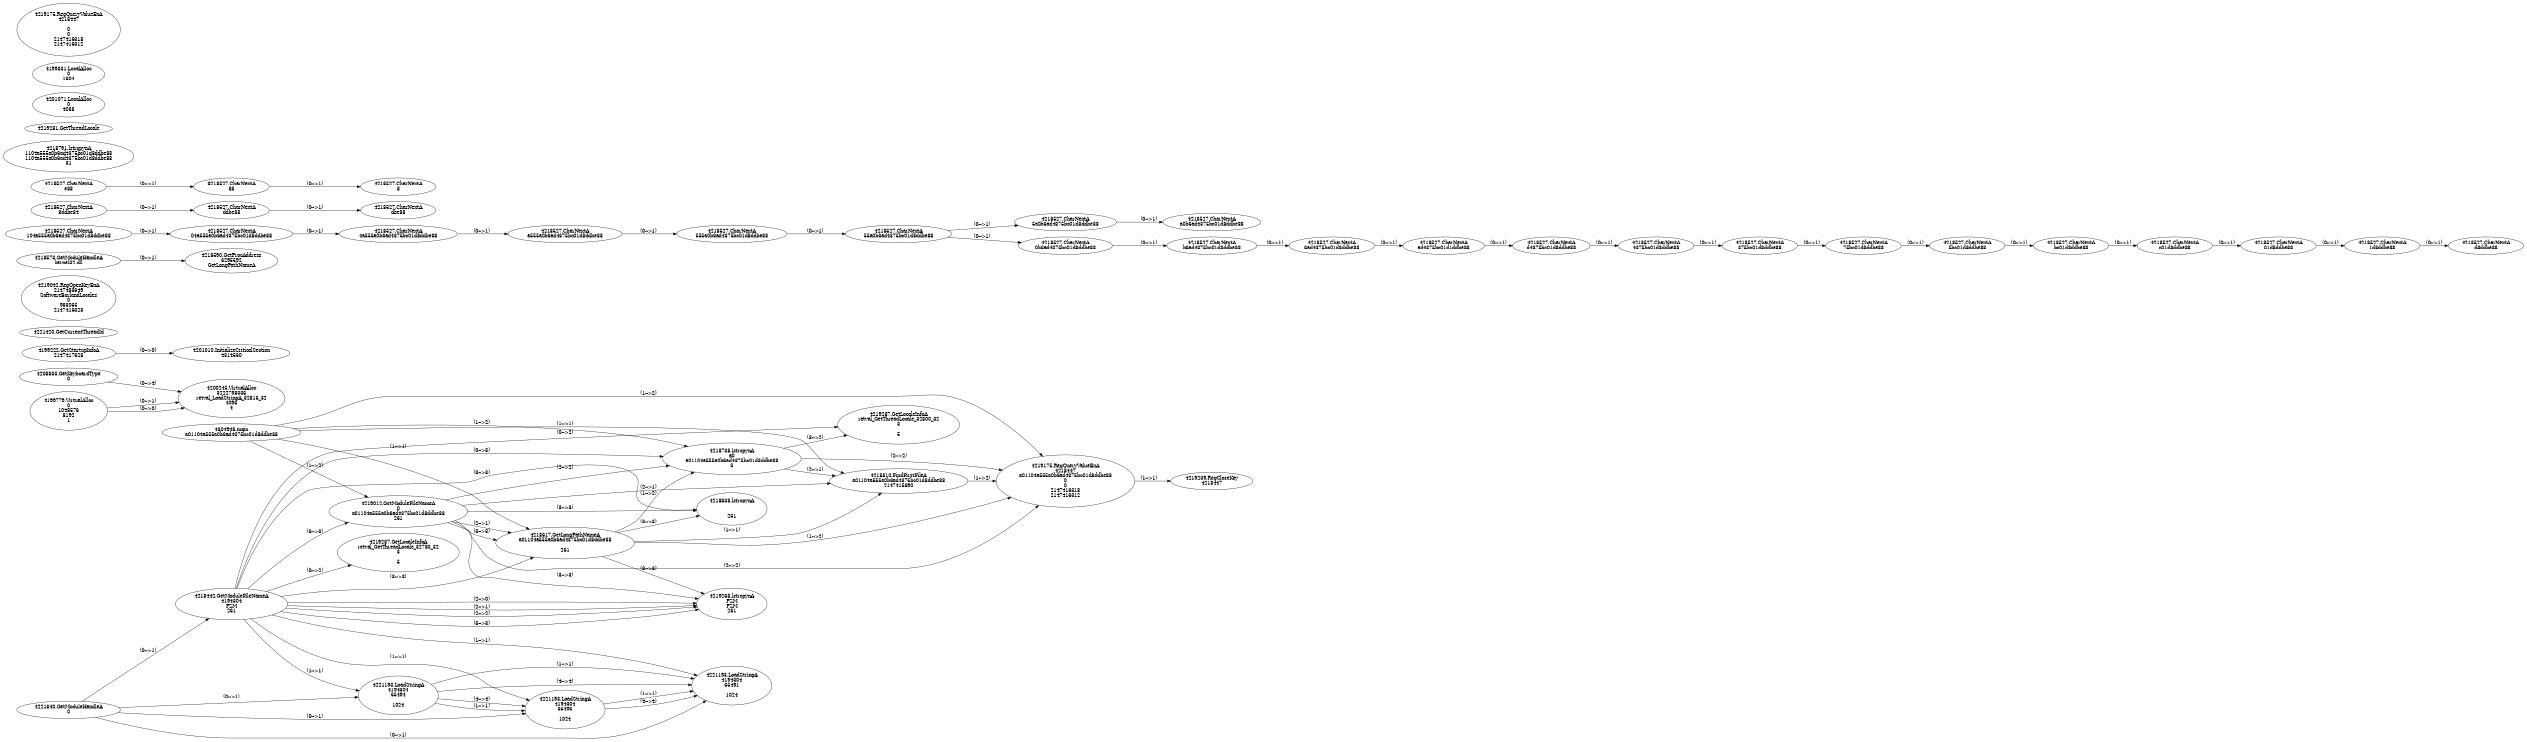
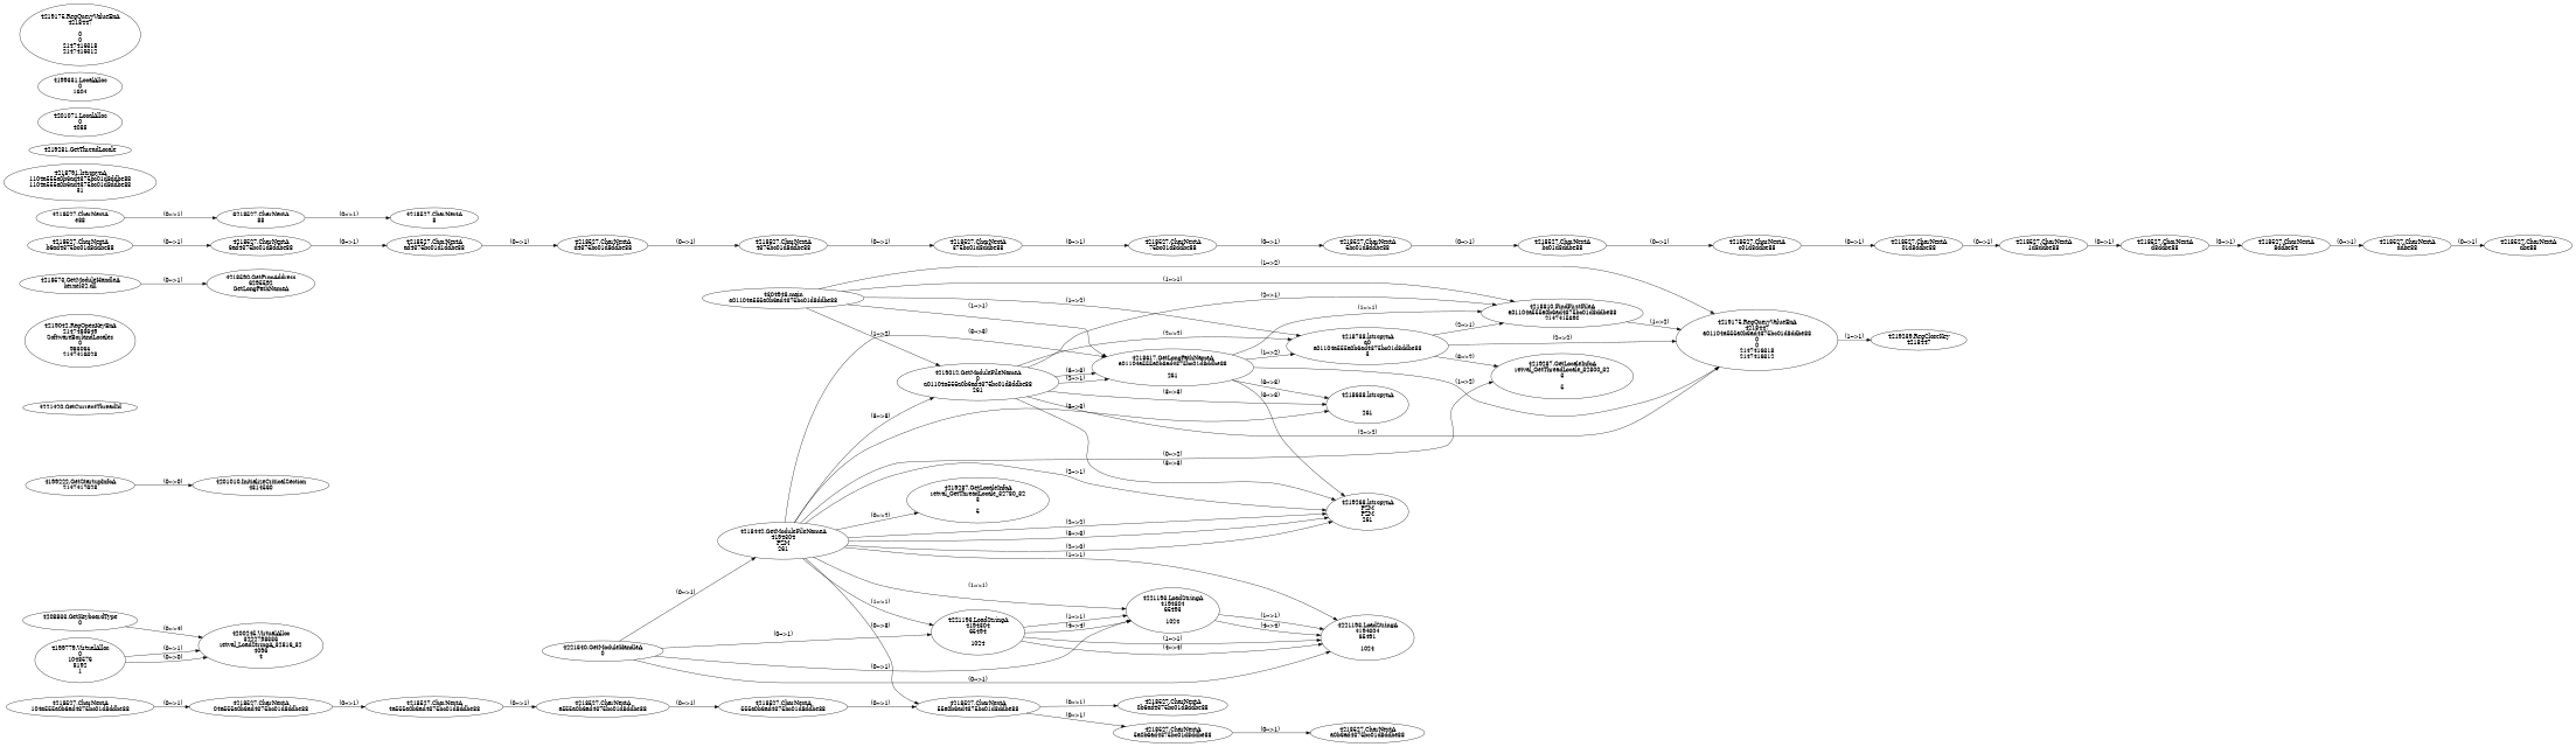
  digraph {
    rankdir=LR
    n1 [label="4304948.main\na01104a555a0b6ad4375bc01d8ddbe88"]
    n2 [label="4219012.GetModuleFileNameA\n0\na01104a555a0b6ad4375bc01d8ddbe88\n261"]
    n3 [label="4218617.GetLongPathNameA\na01104a555a0b6ad4375bc01d8ddbe88\n\n261"]
    n4 [label="4218738.lstrcpynA\na0\na01104a555a0b6ad4375bc01d8ddbe88\n3"]
    n5 [label="4218810.FindFirstFileA\na01104a555a0b6ad4375bc01d8ddbe88\n2147415690"]
    n6 [label="4219175.RegQueryValueExA\n4218447\na01104a555a0b6ad4375bc01d8ddbe88\n0\n0\n2147416318\n2147416312"]
    n7 [label="4219268.lstrcpynA\nPZM\nPZM\n261"]
    n8 [label="4218638.lstrcpynA\n\n\n261"]
    n9 [label="4219287.GetLocaleInfoA\nretval_GetThreadLocale_32800_32\n3\n\n5"]
    n10 [label="4219239.RegCloseKey\n4218447"]
    n11 [label="4221640.GetModuleHandleA\n0"]
    n12 [label="4218442.GetModuleFileNameA\n4194304\nPZM\n261"]
    n13 [label="4221193.LoadStringA\n4194304\n65494\n\n1024"]
    n14 [label="4221193.LoadStringA\n4194304\n65493\n\n1024"]
    n15 [label="4221193.LoadStringA\n4194304\n65491\n\n1024"]
    n16 [label="4219287.GetLocaleInfoA\nretval_GetThreadLocale_32780_32\n3\n\n5"]
    n17 [label="4208833.GetKeyboardType\n0"]
    n18 [label="4200245.VirtualAlloc\n3222798336\nretval_LoadStringA_32816_32\n4096\n4"]
    n19 [label="4199222.GetStartupInfoA\n2147417628"]
    n20 [label="4201010.InitializeCriticalSection\n4314560"]
    n21 [label="4221420.GetCurrentThreadId\n"]
    n22 [label="4219042.RegOpenKeyExA\n2147483649\nSoftware\Borland\Locales\n0\n983065\n2147416328"]
    n23 [label="4218573.GetModuleHandleA\nkernel32.dll"]
    n24 [label="4218590.GetProcAddress\n6295592\nGetLongPathNameA"]
    n25 [label="4218527.CharNextA\n104a555a0b6ad4375bc01d8ddbe88"]
    n26 [label="4218527.CharNextA\n04a555a0b6ad4375bc01d8ddbe88"]
    n27 [label="4218527.CharNextA\n4a555a0b6ad4375bc01d8ddbe88"]
    n28 [label="4218527.CharNextA\na555a0b6ad4375bc01d8ddbe88"]
    n29 [label="4218527.CharNextA\n555a0b6ad4375bc01d8ddbe88"]
    n30 [label="4218527.CharNextA\n55a0b6ad4375bc01d8ddbe88"]
    n31 [label="4218527.CharNextA\n5a0b6ad4375bc01d8ddbe88"]
    n32 [label="4218527.CharNextA\n0b6ad4375bc01d8ddbe88"]
    n33 [label="4218527.CharNextA\na0b6ad4375bc01d8ddbe88"]
    n34 [label="4218527.CharNextA\nb6ad4375bc01d8ddbe88"]
    n35 [label="4218527.CharNextA\n6ad4375bc01d8ddbe88"]
    n36 [label="4218527.CharNextA\nad4375bc01d1ddbe88"]
    n37 [label="4218527.CharNextA\nd4375bc01d8ddbe88"]
    n38 [label="4218527.CharNextA\n4375bc01d8ddbe88"]
    n39 [label="4218527.CharNextA\n375bc01d8ddbe88"]
    n40 [label="4218527.CharNextA\n75bc01d8ddbe88"]
    n41 [label="4218527.CharNextA\n5bc01d8ddbe88"]
    n42 [label="4218527.CharNextA\nbc01d8ddbe88"]
    n43 [label="4218527.CharNextA\nc01d8ddbe88"]
    n44 [label="4218527.CharNextA\n01d8ddbe88"]
    n45 [label="4218527.CharNextA\n1d8ddbe88"]
    n46 [label="4218527.CharNextA\nd8ddbe88"]
    n47 [label="4218527.CharNextA\n8ddbe84"]
    n48 [label="4218527.CharNextA\nddbe88"]
    n49 [label="4218527.CharNextA\ndbe88"]
    n50 [label="4218527.CharNextA\ne88"]
    n51 [label="6218527.CharNextA\n88"]
    n52 [label="4218527.CharNextA\n8"]
    n53 [label="4218791.lstrcpynA\n1104a555a0b6ad4375bc01d8ddbe88\n1104a555a0b6ad4375bc01d8ddbe88\n31"]
    n54 [label="4219281.GetThreadLocale\n"]
    n55 [label="4201071.LocalAlloc\n0\n4088"]
    n56 [label="4199779.VirtualAlloc\n0\n1048576\n8192\n1"]
    n57 [label="4199331.LocalAlloc\n0\n1604"]
    n58 [label="4219175.RegQueryValueExA\n4218447\n\n0\n0\n2147416318\n2147416312"]
    n1 -> n2 [label="(1-->2)"]
    n1 -> n3 [label="(1-->1)"]
    n1 -> n4 [label="(1-->2)"]
    n1 -> n5 [label="(1-->1)"]
    n1 -> n6 [label="(1-->2)"]
    n2 -> n3 [label="(2-->1)"]
    n2 -> n3 [label="(3-->3)"]
    n2 -> n4 [label="(2-->2)"]
    n2 -> n5 [label="(2-->1)"]
    n2 -> n6 [label="(2-->2)"]
    n2 -> n7 [label="(3-->3)"]
    n2 -> n8 [label="(3-->3)"]
    n3 -> n4 [label="(1-->2)"]
    n3 -> n5 [label="(1-->1)"]
    n3 -> n6 [label="(1-->2)"]
    n3 -> n7 [label="(3-->3)"]
    n3 -> n8 [label="(3-->3)"]
    n4 -> n5 [label="(2-->1)"]
    n4 -> n6 [label="(2-->2)"]
    n4 -> n9 [label="(3-->2)"]
    n5 -> n6 [label="(1-->2)"]
    n6 -> n10 [label="(1-->1)"]
    n11 -> n12 [label="(0-->1)"]
    n11 -> n13 [label="(0-->1)"]
    n11 -> n14 [label="(0-->1)"]
    n11 -> n15 [label="(0-->1)"]
    n12 -> n2 [label="(3-->3)"]
    n12 -> n3 [label="(3-->3)"]
-   n12 -> n4 [label="(0-->3)"]
+   n12 -> n30 [label="(0-->3)"]
    n12 -> n7 [label="(2-->1)"]
    n12 -> n7 [label="(2-->2)"]
    n12 -> n7 [label="(3-->3)"]
    n12 -> n7 [label="(2-->0)"]
    n12 -> n8 [label="(3-->3)"]
    n12 -> n9 [label="(0-->2)"]
    n12 -> n13 [label="(1-->1)"]
    n12 -> n14 [label="(1-->1)"]
    n12 -> n15 [label="(1-->1)"]
    n12 -> n16 [label="(0-->2)"]
    n13 -> n14 [label="(1-->1)"]
    n13 -> n14 [label="(4-->4)"]
    n13 -> n15 [label="(1-->1)"]
    n13 -> n15 [label="(4-->4)"]
    n14 -> n15 [label="(1-->1)"]
    n14 -> n15 [label="(4-->4)"]
    n17 -> n18 [label="(0-->4)"]
    n19 -> n20 [label="(0-->0)"]
    n23 -> n24 [label="(0-->1)"]
    n25 -> n26 [label="(0-->1)"]
    n26 -> n27 [label="(0-->1)"]
    n27 -> n28 [label="(0-->1)"]
    n28 -> n29 [label="(0-->1)"]
    n29 -> n30 [label="(0-->1)"]
    n30 -> n31 [label="(0-->1)"]
    n30 -> n32 [label="(0-->1)"]
    n31 -> n33 [label="(0-->1)"]
-   n32 -> n34 [label="(0-->1)"]
    n34 -> n35 [label="(0-->1)"]
    n35 -> n36 [label="(0-->1)"]
    n36 -> n37 [label="(0-->1)"]
    n37 -> n38 [label="(0-->1)"]
    n38 -> n39 [label="(0-->1)"]
    n39 -> n40 [label="(0-->1)"]
    n40 -> n41 [label="(0-->1)"]
    n41 -> n42 [label="(0-->1)"]
    n42 -> n43 [label="(0-->1)"]
    n43 -> n44 [label="(0-->1)"]
    n44 -> n45 [label="(0-->1)"]
    n45 -> n46 [label="(0-->1)"]
+   n46 -> n47 [label="(0-->1)"]
    n47 -> n48 [label="(0-->1)"]
    n48 -> n49 [label="(0-->1)"]
    n50 -> n51 [label="(0-->1)"]
    n51 -> n52 [label="(0-->1)"]
    n56 -> n18 [label="(0-->1)"]
    n56 -> n18 [label="(0-->0)"]
  }
